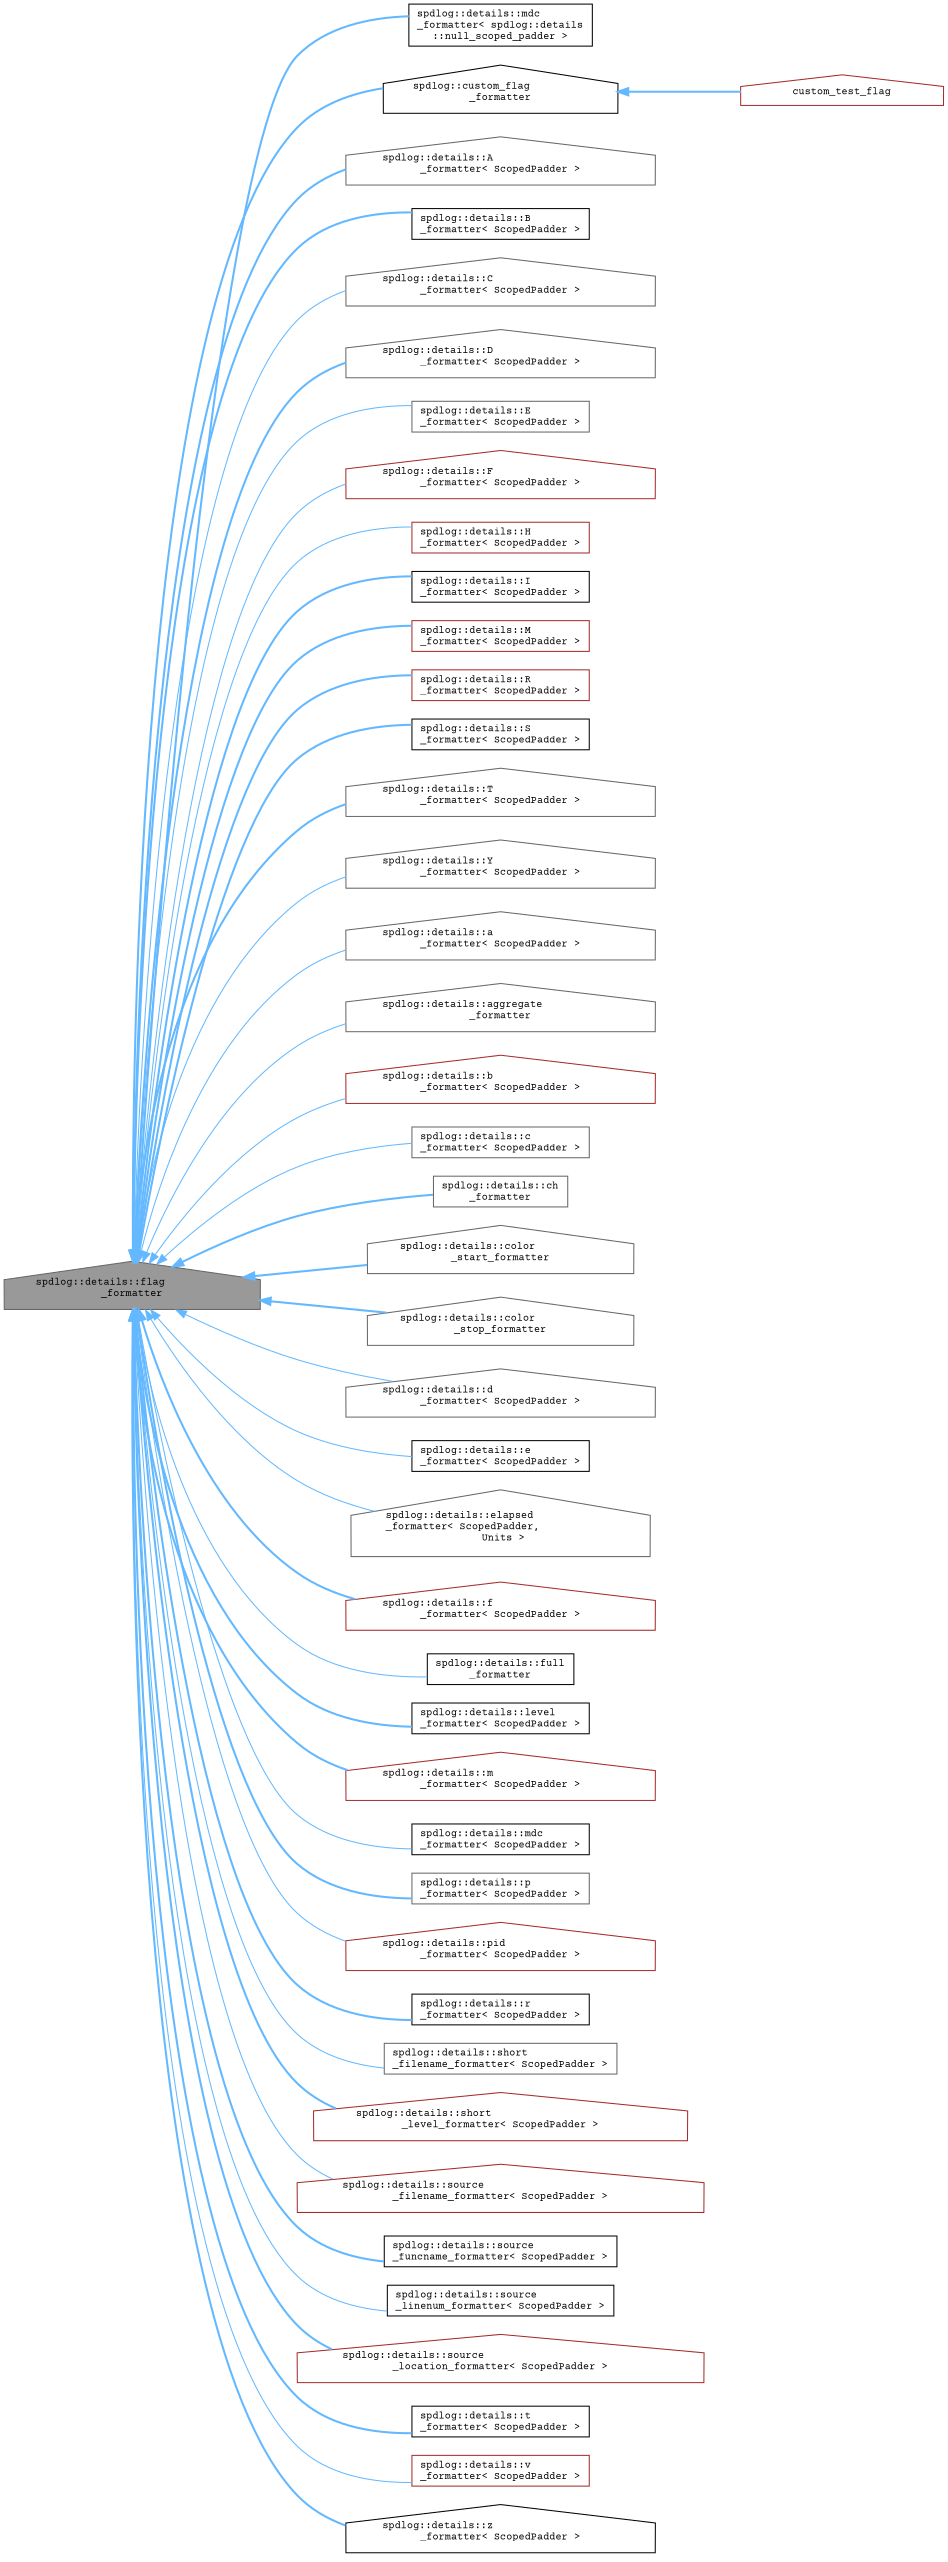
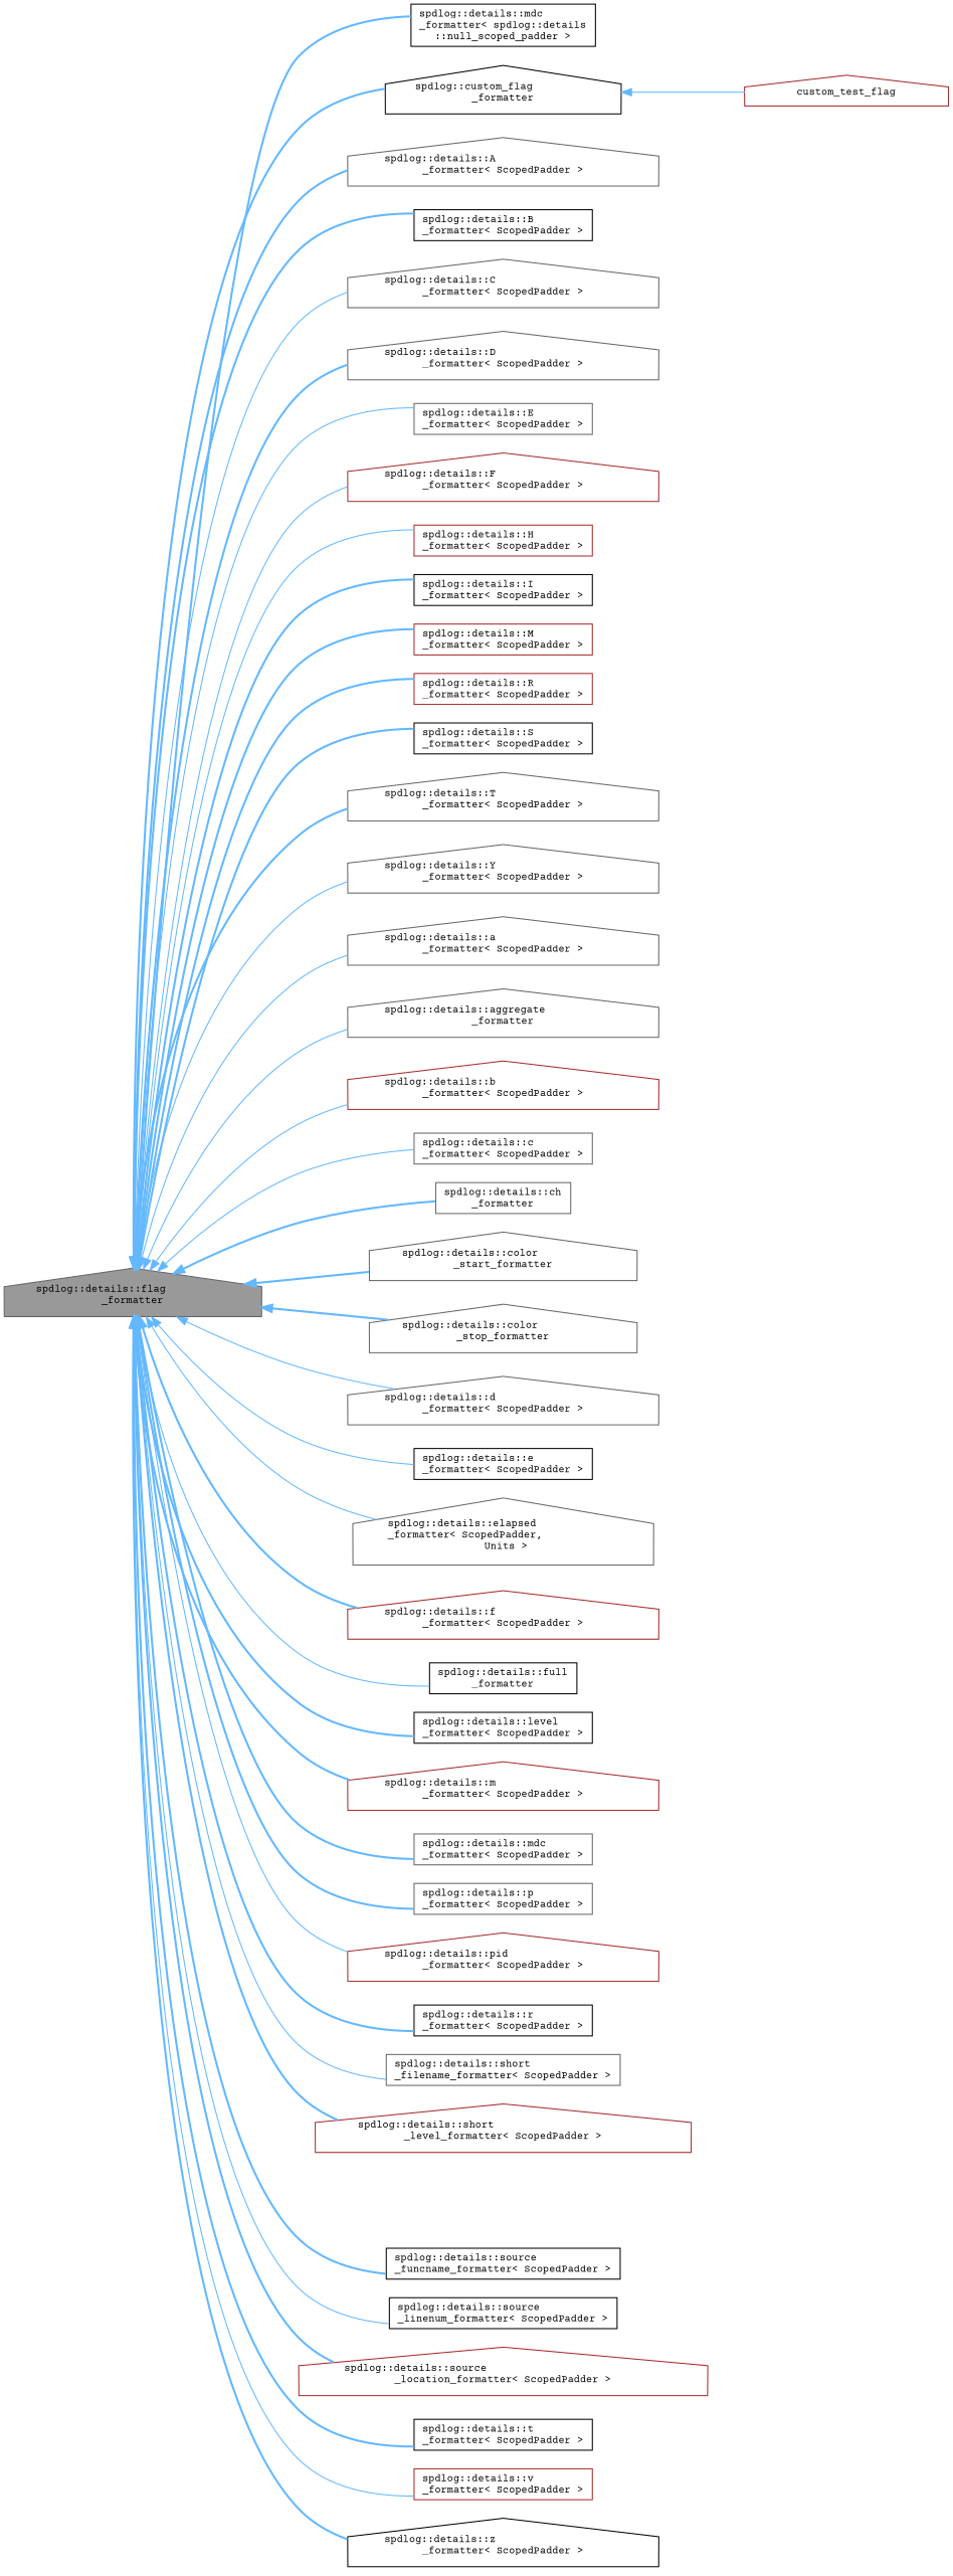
  digraph {
    fontname="Courier Prime"
    rankdir=LR
    node [color=gray40 fillcolor=white fontname="Courier Prime" fontsize=10 shape=house style=filled]
    edge [color=steelblue1 dir=back fontname="Courier Prime" fontsize=10 labelfontname=Helvetica labelfontsize=10 style=bold]
    n1 [fillcolor=grey60 fontcolor=black height=0.2 label="spdlog::details::flag\l_formatter" width=0.4]
    n2 [color=black height=0.2 label="spdlog::details::mdc\l_formatter\< spdlog::details\l::null_scoped_padder \>" shape=box width=0.4]
    n3 [color=black height=0.2 label="spdlog::custom_flag\l_formatter" width=0.4]
    n4 [height=0.2 label="spdlog::details::A\l_formatter\< ScopedPadder \>" width=0.4]
    n5 [color=black height=0.2 label="spdlog::details::B\l_formatter\< ScopedPadder \>" shape=box width=0.4]
    n6 [height=0.2 label="spdlog::details::C\l_formatter\< ScopedPadder \>" width=0.4]
    n7 [height=0.2 label="spdlog::details::D\l_formatter\< ScopedPadder \>" width=0.4]
    n8 [height=0.2 label="spdlog::details::E\l_formatter\< ScopedPadder \>" shape=box width=0.4]
    n9 [color=brown height=0.2 label="spdlog::details::F\l_formatter\< ScopedPadder \>" width=0.4]
    n10 [color=brown height=0.2 label="spdlog::details::H\l_formatter\< ScopedPadder \>" shape=box width=0.4]
    n11 [color=black height=0.2 label="spdlog::details::I\l_formatter\< ScopedPadder \>" shape=box width=0.4]
    n12 [color=brown height=0.2 label="spdlog::details::M\l_formatter\< ScopedPadder \>" shape=box width=0.4]
    n13 [color=brown height=0.2 label="spdlog::details::R\l_formatter\< ScopedPadder \>" shape=box width=0.4]
    n14 [color=black height=0.2 label="spdlog::details::S\l_formatter\< ScopedPadder \>" shape=box width=0.4]
    n15 [height=0.2 label="spdlog::details::T\l_formatter\< ScopedPadder \>" width=0.4]
    n16 [height=0.2 label="spdlog::details::Y\l_formatter\< ScopedPadder \>" width=0.4]
    n17 [height=0.2 label="spdlog::details::a\l_formatter\< ScopedPadder \>" width=0.4]
    n18 [height=0.2 label="spdlog::details::aggregate\l_formatter" width=0.4]
    n19 [color=brown height=0.2 label="spdlog::details::b\l_formatter\< ScopedPadder \>" width=0.4]
    n20 [height=0.2 label="spdlog::details::c\l_formatter\< ScopedPadder \>" shape=box width=0.4]
    n21 [height=0.2 label="spdlog::details::ch\l_formatter" shape=box width=0.4]
    n22 [height=0.2 label="spdlog::details::color\l_start_formatter" width=0.4]
    n23 [height=0.2 label="spdlog::details::color\l_stop_formatter" width=0.4]
    n24 [height=0.2 label="spdlog::details::d\l_formatter\< ScopedPadder \>" width=0.4]
    n25 [color=black height=0.2 label="spdlog::details::e\l_formatter\< ScopedPadder \>" shape=box width=0.4]
    n26 [height=0.2 label="spdlog::details::elapsed\l_formatter\< ScopedPadder,\l Units \>" width=0.4]
    n27 [color=brown height=0.2 label="spdlog::details::f\l_formatter\< ScopedPadder \>" width=0.4]
    n28 [color=black height=0.2 label="spdlog::details::full\l_formatter" shape=box width=0.4]
    n29 [color=black height=0.2 label="spdlog::details::level\l_formatter\< ScopedPadder \>" shape=box width=0.4]
    n30 [color=brown height=0.2 label="spdlog::details::m\l_formatter\< ScopedPadder \>" width=0.4]
-   n31 [color=black height=0.2 label="spdlog::details::mdc\l_formatter\< ScopedPadder \>" shape=box width=0.4]
+   n31 [height=0.2 label="spdlog::details::mdc\l_formatter\< ScopedPadder \>" shape=box width=0.4]
    n32 [height=0.2 label="spdlog::details::p\l_formatter\< ScopedPadder \>" shape=box width=0.4]
    n33 [color=brown height=0.2 label="spdlog::details::pid\l_formatter\< ScopedPadder \>" width=0.4]
    n34 [color=black height=0.2 label="spdlog::details::r\l_formatter\< ScopedPadder \>" shape=box width=0.4]
    n35 [height=0.2 label="spdlog::details::short\l_filename_formatter\< ScopedPadder \>" shape=box width=0.4]
    n36 [color=brown height=0.2 label="spdlog::details::short\l_level_formatter\< ScopedPadder \>" width=0.4]
-   n37 [color=brown height=0.2 label="spdlog::details::source\l_filename_formatter\< ScopedPadder \>" width=0.4]
    n38 [color=black height=0.2 label="spdlog::details::source\l_funcname_formatter\< ScopedPadder \>" shape=box width=0.4]
    n39 [color=black height=0.2 label="spdlog::details::source\l_linenum_formatter\< ScopedPadder \>" shape=box width=0.4]
    n40 [color=brown height=0.2 label="spdlog::details::source\l_location_formatter\< ScopedPadder \>" width=0.4]
    n41 [color=black height=0.2 label="spdlog::details::t\l_formatter\< ScopedPadder \>" shape=box width=0.4]
    n42 [color=brown height=0.2 label="spdlog::details::v\l_formatter\< ScopedPadder \>" shape=box width=0.4]
    n43 [color=black height=0.2 label="spdlog::details::z\l_formatter\< ScopedPadder \>" width=0.4]
    n44 [color=brown height=0.2 label=custom_test_flag width=0.4]
    n1 -> n2
    n1 -> n3
    n1 -> n4
    n1 -> n5
    n1 -> n6 [style=solid]
    n1 -> n7
    n1 -> n8 [style=solid]
    n1 -> n9 [style=solid]
    n1 -> n10 [style=solid]
    n1 -> n11
    n1 -> n12
    n1 -> n13
    n1 -> n14
    n1 -> n15
    n1 -> n16 [style=solid]
    n1 -> n17 [style=solid]
    n1 -> n18 [style=solid]
    n1 -> n19 [style=solid]
    n1 -> n20 [style=solid]
    n1 -> n21
    n1 -> n22
    n1 -> n23
    n1 -> n24 [style=solid]
    n1 -> n25 [style=solid]
    n1 -> n26 [style=solid]
    n1 -> n27
    n1 -> n28 [style=solid]
    n1 -> n29
    n1 -> n30
-   n1 -> n31 [style=solid]
+   n1 -> n31
    n1 -> n32
    n1 -> n33 [style=solid]
    n1 -> n34
    n1 -> n35 [style=solid]
    n1 -> n36
-   n1 -> n37 [style=solid]
    n1 -> n38
    n1 -> n39 [style=solid]
    n1 -> n40
    n1 -> n41
    n1 -> n42 [style=solid]
    n1 -> n43
-   n3 -> n44
+   n3 -> n44 [style=solid]
  }
